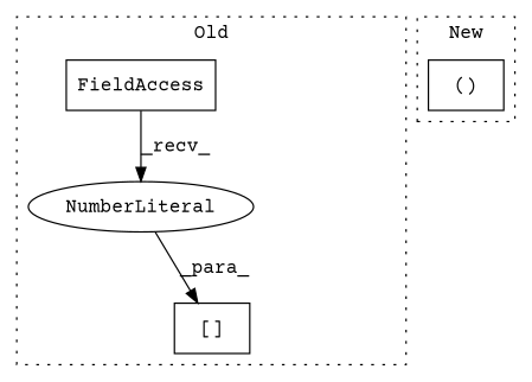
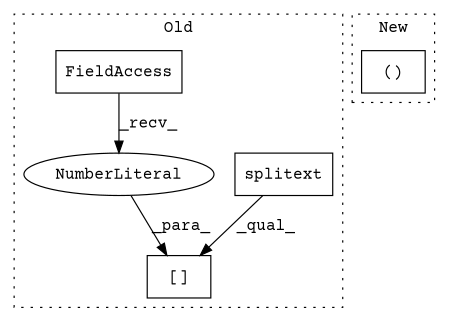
  digraph {
    fontname="Courier Prime"
    node [fontname="Courier Prime" shape=box]
    edge [fontname="Courier Prime"]
+   n1 [a=32 l="9,1" label=splitext s="3431,3449"]
    n2 [a=22 l=7 label=FieldAccess s=3423]
    n3 [a=2 l="28,1" label="[]" s="3423,3452"]
    n4 [a=34 l=1 label=NumberLiteral s=3451 shape=ellipse]
    n5 [a=106 l=23 label="()" s=4176]
    subgraph cluster_1 {
      label=Old
      style=dotted
+     n1
      n2
      n3
      n4
    }
    subgraph cluster_2 {
      label=New
      style=dotted
      n5
    }
+   n1 -> n3 [label=_qual_]
    n2 -> n4 [label=_recv_]
    n4 -> n3 [label=_para_]
  }
